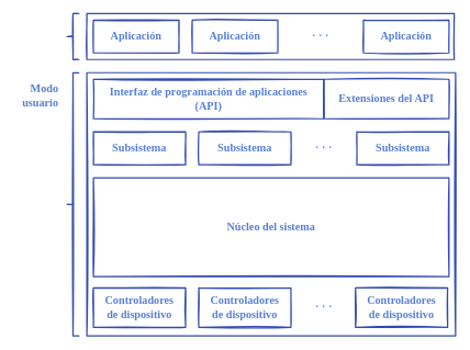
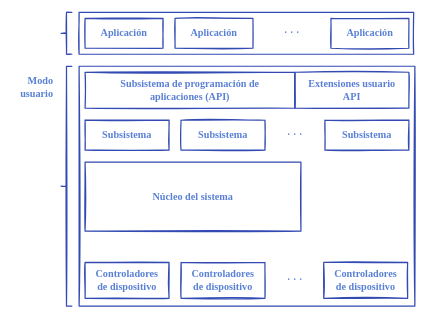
  <mxCell id="0" />
  <mxCell id="1" parent="0" />
  <mxCell id="2" value="" style="rounded=0;whiteSpace=wrap;html=1;shadow=0;sketch=1;strokeWidth=2;fillColor=none;fontFamily=Ink Free;fontSize=17;fontColor=#5980d4;spacing=20;strokeColor=#324AB2;" parent="1" vertex="1"><mxGeometry x="131" y="20" width="558" height="70" as="geometry" /></mxCell>
  <mxCell id="3" value="" style="rounded=0;whiteSpace=wrap;html=1;shadow=0;sketch=1;strokeWidth=2;fillColor=none;fontFamily=Ink Free;fontSize=17;fontColor=#5980d4;spacing=20;strokeColor=#324AB2;" parent="1" vertex="1"><mxGeometry x="131" y="110" width="560" height="400" as="geometry" /></mxCell>
  <mxCell id="4" value="&lt;b&gt;Aplicación&lt;/b&gt;" style="rounded=0;whiteSpace=wrap;html=1;shadow=0;sketch=1;strokeWidth=2;fillColor=none;fontFamily=Ink Free;fontSize=17;fontColor=#5980d4;spacing=20;fontSource=https%3A%2F%2Full-esit-sistemas-operativos.github.io%2Fssoo-apuntes%2Ffonts%2FInkFree.woff;strokeColor=#324AB2;" parent="1" vertex="1"><mxGeometry x="141" y="30" width="130" height="50" as="geometry" /></mxCell>
  <mxCell id="5" value="&lt;b&gt;·&amp;nbsp;·&amp;nbsp;·&lt;/b&gt;" style="rounded=0;whiteSpace=wrap;html=1;shadow=0;sketch=1;strokeWidth=2;fontFamily=Ink Free;fontSize=17;fontColor=#5980d4;spacing=20;fillColor=none;strokeColor=none;" parent="1" vertex="1"><mxGeometry x="421" y="30" width="130" height="50" as="geometry" /></mxCell>
- <mxCell id="6" value="&lt;b&gt;Interfaz de programación de aplicaciones (API)&lt;/b&gt;" style="rounded=0;whiteSpace=wrap;html=1;shadow=0;sketch=1;strokeWidth=2;fillColor=none;fontFamily=Ink Free;fontSize=17;fontColor=#5980d4;spacing=20;strokeColor=#324AB2;" parent="1" vertex="1"><mxGeometry x="141" y="120" width="350" height="60" as="geometry" /></mxCell>
- <mxCell id="7" value="&lt;b&gt;Extensiones del API&lt;/b&gt;" style="rounded=0;whiteSpace=wrap;html=1;shadow=0;sketch=1;strokeWidth=2;fillColor=none;fontFamily=Ink Free;fontSize=17;fontColor=#5980d4;spacing=20;strokeColor=#324AB2;" parent="1" vertex="1"><mxGeometry x="491" y="120" width="190" height="60" as="geometry" /></mxCell>
+ <mxCell id="6" value="&lt;b&gt;Subsistema de programación de aplicaciones (API)&lt;/b&gt;" style="rounded=0;whiteSpace=wrap;html=1;shadow=0;sketch=1;strokeWidth=2;fillColor=none;fontFamily=Ink Free;fontSize=17;fontColor=#5980d4;spacing=20;strokeColor=#324AB2;" parent="1" vertex="1"><mxGeometry x="141" y="120" width="350" height="60" as="geometry" /></mxCell>
+ <mxCell id="7" value="&lt;b&gt;Extensiones usuario API&lt;/b&gt;" style="rounded=0;whiteSpace=wrap;html=1;shadow=0;sketch=1;strokeWidth=2;fillColor=none;fontFamily=Ink Free;fontSize=17;fontColor=#5980d4;spacing=20;strokeColor=#324AB2;" parent="1" vertex="1"><mxGeometry x="491" y="120" width="190" height="60" as="geometry" /></mxCell>
  <mxCell id="8" value="&lt;b&gt;Subsistema&lt;br&gt;&lt;/b&gt;" style="rounded=0;whiteSpace=wrap;html=1;shadow=0;sketch=1;strokeWidth=2;fillColor=none;fontFamily=Ink Free;fontSize=17;fontColor=#5980d4;spacing=20;strokeColor=#324AB2;" parent="1" vertex="1"><mxGeometry x="141" y="200" width="140" height="50" as="geometry" /></mxCell>
  <mxCell id="9" value="&lt;b&gt;·&amp;nbsp;·&amp;nbsp;·&lt;/b&gt;" style="rounded=0;whiteSpace=wrap;html=1;shadow=0;sketch=1;strokeWidth=2;fontFamily=Ink Free;fontSize=17;fontColor=#5980d4;spacing=20;fillColor=none;strokeColor=none;" parent="1" vertex="1"><mxGeometry x="441" y="200" width="100" height="50" as="geometry" /></mxCell>
- <mxCell id="10" value="&lt;b&gt;Núcleo del sistema&lt;br&gt;&lt;/b&gt;" style="rounded=0;whiteSpace=wrap;html=1;shadow=0;sketch=1;strokeWidth=2;fillColor=none;fontFamily=Ink Free;fontSize=17;fontColor=#5980d4;spacing=20;strokeColor=#324AB2;" parent="1" vertex="1"><mxGeometry x="141" y="270" width="540" height="150" as="geometry" /></mxCell>
+ <mxCell id="10" value="&lt;b&gt;Núcleo del sistema&lt;br&gt;&lt;/b&gt;" style="rounded=0;whiteSpace=wrap;html=1;shadow=0;sketch=1;strokeWidth=2;fillColor=none;fontFamily=Ink Free;fontSize=17;fontColor=#5980d4;spacing=20;strokeColor=#324AB2;" parent="1" vertex="1"><mxGeometry x="141" y="270" width="360" height="115" as="geometry" /></mxCell>
  <mxCell id="11" value="&lt;b&gt;Controladores de dispositivo&lt;br&gt;&lt;/b&gt;" style="rounded=0;whiteSpace=wrap;html=1;shadow=0;sketch=1;strokeWidth=2;fillColor=none;fontFamily=Ink Free;fontSize=17;fontColor=#5980d4;spacing=20;strokeColor=#324AB2;" parent="1" vertex="1"><mxGeometry x="141" y="437" width="140" height="60" as="geometry" /></mxCell>
  <mxCell id="12" value="&lt;b&gt;Controladores de dispositivo&lt;br&gt;&lt;/b&gt;" style="rounded=0;whiteSpace=wrap;html=1;shadow=0;sketch=1;strokeWidth=2;fillColor=none;fontFamily=Ink Free;fontSize=17;fontColor=#5980d4;spacing=20;strokeColor=#324AB2;" parent="1" vertex="1"><mxGeometry x="301" y="437" width="140" height="60" as="geometry" /></mxCell>
  <mxCell id="13" value="&lt;b&gt;Controladores de dispositivo&lt;br&gt;&lt;/b&gt;" style="rounded=0;whiteSpace=wrap;html=1;shadow=0;sketch=1;strokeWidth=2;fillColor=none;fontFamily=Ink Free;fontSize=17;fontColor=#5980d4;spacing=20;strokeColor=#324AB2;" parent="1" vertex="1"><mxGeometry x="539" y="437" width="140" height="60" as="geometry" /></mxCell>
  <mxCell id="14" value="&lt;b&gt;·&amp;nbsp;·&amp;nbsp;·&lt;/b&gt;" style="rounded=0;whiteSpace=wrap;html=1;shadow=0;sketch=1;strokeWidth=2;fontFamily=Ink Free;fontSize=17;fontColor=#5980d4;spacing=20;fillColor=none;strokeColor=none;" parent="1" vertex="1"><mxGeometry x="441" y="437" width="100" height="60" as="geometry" /></mxCell>
  <mxCell id="15" value="" style="strokeWidth=2;html=1;shape=mxgraph.flowchart.annotation_2;align=left;labelPosition=right;pointerEvents=1;fontColor=#000000;sketch=1;strokeColor=#324AB2;" parent="1" vertex="1"><mxGeometry x="101" y="20" width="18" height="70" as="geometry" /></mxCell>
  <mxCell id="16" value="" style="strokeWidth=2;html=1;shape=mxgraph.flowchart.annotation_2;align=left;labelPosition=right;pointerEvents=1;fontColor=#000000;sketch=1;strokeColor=#324AB2;" parent="1" vertex="1"><mxGeometry x="101" y="110" width="18" height="400" as="geometry" /></mxCell>
  <mxCell id="17" value="Modo usuario" style="text;html=1;align=right;verticalAlign=middle;whiteSpace=wrap;rounded=0;shadow=0;sketch=1;fontFamily=Ink Free;fontSize=17;fontColor=#5980d4;fontStyle=1;" parent="1" vertex="1"><mxGeometry x="20" y="127.5" width="70" height="35" as="geometry" /></mxCell>
  <mxCell id="18" value="&lt;b&gt;Subsistema&lt;br&gt;&lt;/b&gt;" style="rounded=0;whiteSpace=wrap;html=1;shadow=0;sketch=1;strokeWidth=2;fillColor=none;fontFamily=Ink Free;fontSize=17;fontColor=#5980d4;spacing=20;strokeColor=#324AB2;" parent="1" vertex="1"><mxGeometry x="301" y="200" width="140" height="50" as="geometry" /></mxCell>
  <mxCell id="19" value="&lt;b&gt;Subsistema&lt;br&gt;&lt;/b&gt;" style="rounded=0;whiteSpace=wrap;html=1;shadow=0;sketch=1;strokeWidth=2;fillColor=none;fontFamily=Ink Free;fontSize=17;fontColor=#5980d4;spacing=20;strokeColor=#324AB2;" parent="1" vertex="1"><mxGeometry x="541" y="200" width="140" height="50" as="geometry" /></mxCell>
  <mxCell id="20" value="&lt;b&gt;Aplicación&lt;/b&gt;" style="rounded=0;whiteSpace=wrap;html=1;shadow=0;sketch=1;strokeWidth=2;fillColor=none;fontFamily=Ink Free;fontSize=17;fontColor=#5980d4;spacing=20;strokeColor=#324AB2;" parent="1" vertex="1"><mxGeometry x="291" y="30" width="130" height="50" as="geometry" /></mxCell>
  <mxCell id="21" value="&lt;b&gt;Aplicación&lt;/b&gt;" style="rounded=0;whiteSpace=wrap;html=1;shadow=0;sketch=1;strokeWidth=2;fillColor=none;fontFamily=Ink Free;fontSize=17;fontColor=#5980d4;spacing=20;strokeColor=#324AB2;" parent="1" vertex="1"><mxGeometry x="551" y="30" width="130" height="50" as="geometry" /></mxCell>
